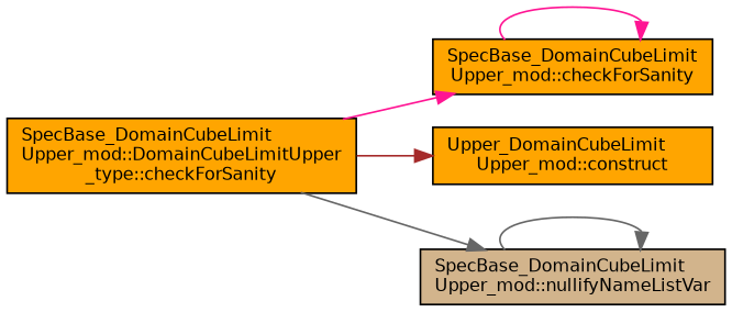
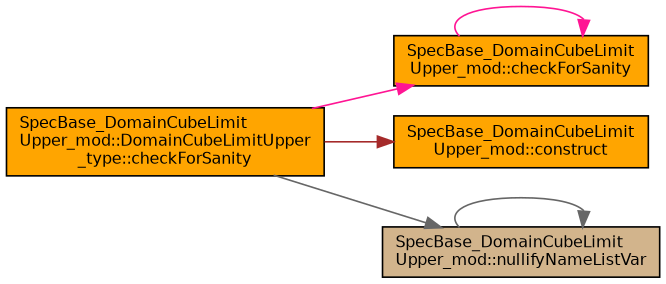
  digraph {
    rankdir=LR
    node [color=black fillcolor=orange fontname=Helvetica fontsize=10 shape=record style=filled]
    edge [color=deeppink fontname=Helvetica fontsize=10 labelfontname=Helvetica labelfontsize=10 style=solid]
    n1 [fontcolor=black height=0.2 label="SpecBase_DomainCubeLimit\lUpper_mod::DomainCubeLimitUpper\l_type::checkForSanity" width=0.4]
    n2 [height=0.2 label="SpecBase_DomainCubeLimit\lUpper_mod::checkForSanity" width=0.4]
-   n3 [height=0.2 label="Upper_DomainCubeLimit\lUpper_mod::construct" width=0.4]
+   n3 [height=0.2 label="SpecBase_DomainCubeLimit\lUpper_mod::construct" width=0.4]
    n4 [fillcolor=tan height=0.2 label="SpecBase_DomainCubeLimit\lUpper_mod::nullifyNameListVar" width=0.4]
    n1 -> n2
    n1 -> n3 [color=brown]
    n1 -> n4 [color=gray40]
    n2 -> n2
    n4 -> n4 [color=gray40]
  }
